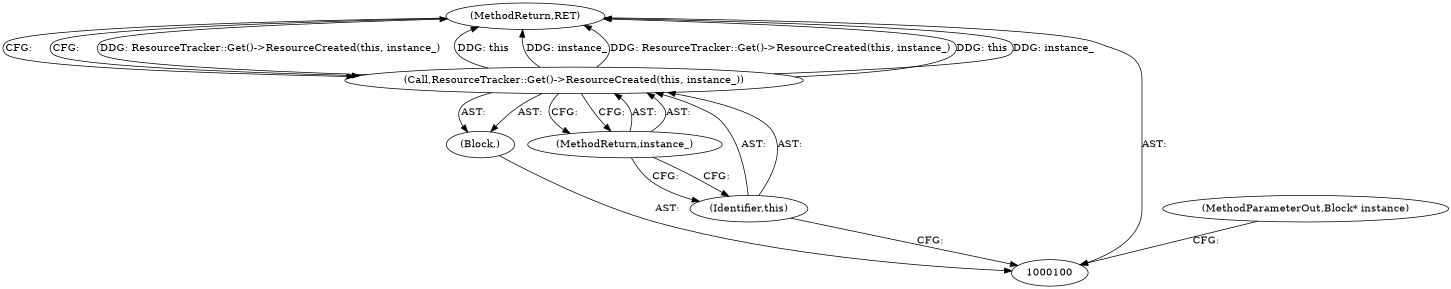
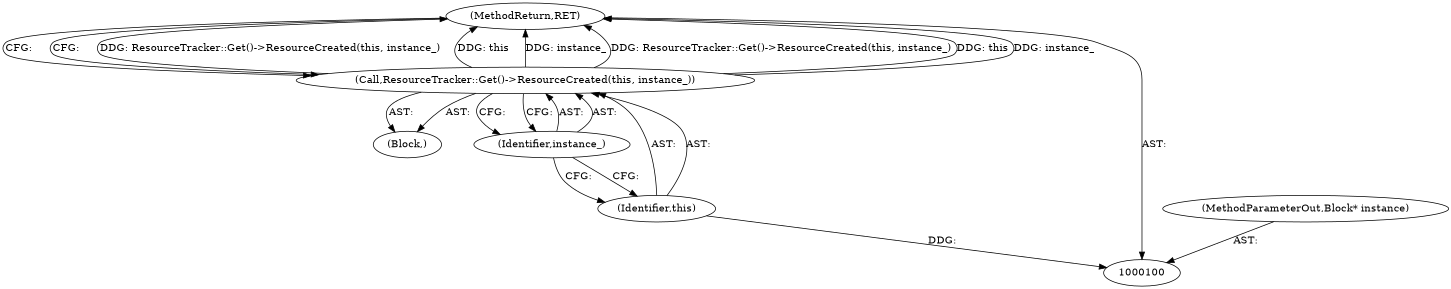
  digraph {
    n1 [label="(MethodReturn,RET)"]
    n2 [label="(Call,ResourceTracker::Get()->ResourceCreated(this, instance_))"]
    1000100
    n4 [label="(Block,)"]
-   n5 [label="(MethodReturn,instance_)"]
+   n5 [label="(Identifier,instance_)"]
    n6 [label="(MethodParameterOut,Block* instance)"]
    n7 [label="(Identifier,this)"]
    n1 -> n2 [label="CFG: "]
    n1 -> n2 [label="CFG: "]
    n1 -> 1000100 [label="AST: "]
    n2 -> n1 [label="DDG: ResourceTracker::Get()->ResourceCreated(this, instance_)"]
    n2 -> n1 [label="DDG: this"]
    n2 -> n1 [label="DDG: instance_"]
    n2 -> n1 [label="DDG: ResourceTracker::Get()->ResourceCreated(this, instance_)"]
    n2 -> n1 [label="DDG: this"]
    n2 -> n1 [label="DDG: instance_"]
    n2 -> n4 [label="AST: "]
    n2 -> n4 [label="AST: "]
    n2 -> n5 [label="CFG: "]
    n2 -> n5 [label="CFG: "]
-   n4 -> 1000100 [label="AST: "]
    n5 -> n2 [label="AST: "]
    n5 -> n2 [label="AST: "]
    n5 -> n7 [label="CFG: "]
    n5 -> n7 [label="CFG: "]
-   n6 -> 1000100 [label="CFG: "]
+   n6 -> 1000100 [label="AST: "]
    n7 -> n2 [label="AST: "]
    n7 -> n2 [label="AST: "]
-   n7 -> 1000100 [label="CFG: "]
+   n7 -> 1000100 [label="DDG: "]
  }
